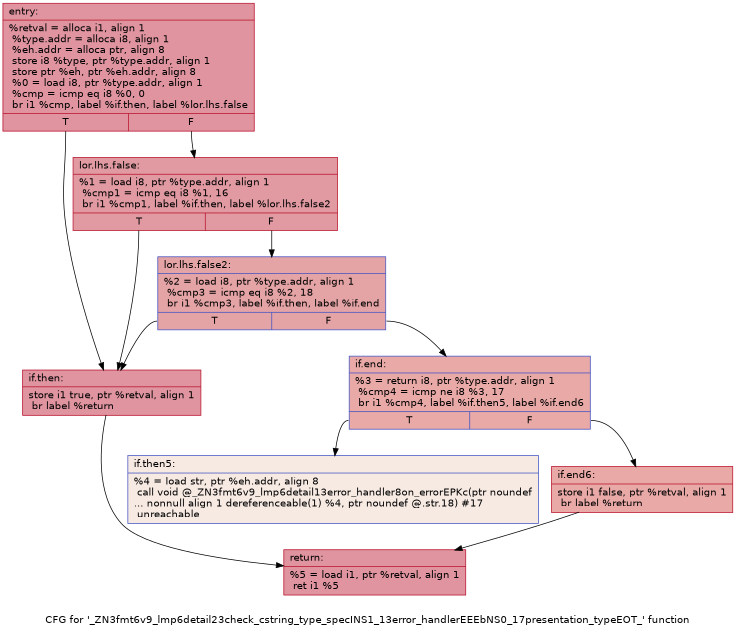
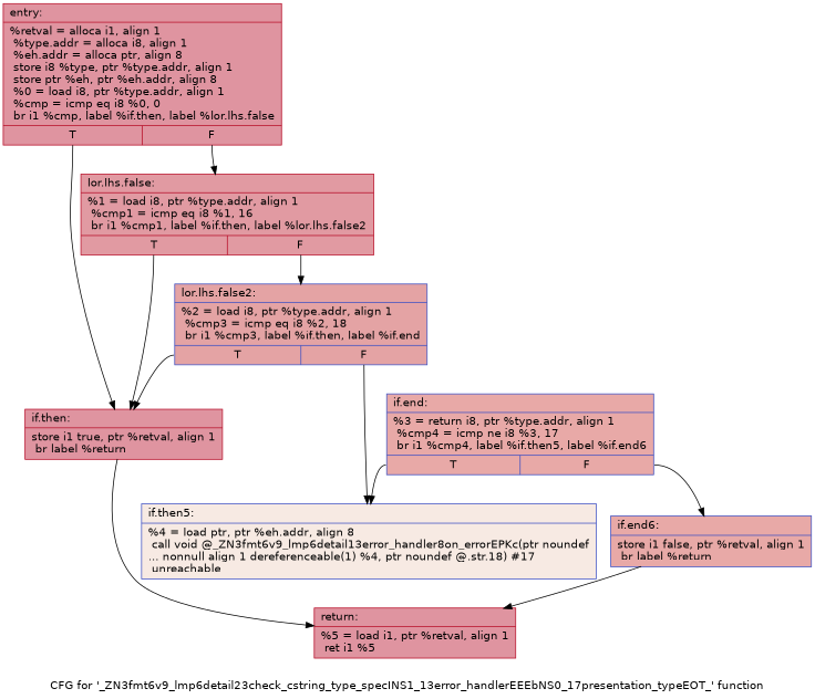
  digraph {
    fontname="DejaVu Sans"
    label="CFG for '_ZN3fmt6v9_lmp6detail23check_cstring_type_specINS1_13error_handlerEEEbNS0_17presentation_typeEOT_' function"
    node [color="#b70d28ff" fillcolor="#b70d2870" fontname="DejaVu Sans" shape=record style=filled]
    edge [fontname="DejaVu Sans" tailport=s0]
    n1 [label="{entry:\l|  %retval = alloca i1, align 1\l  %type.addr = alloca i8, align 1\l  %eh.addr = alloca ptr, align 8\l  store i8 %type, ptr %type.addr, align 1\l  store ptr %eh, ptr %eh.addr, align 8\l  %0 = load i8, ptr %type.addr, align 1\l  %cmp = icmp eq i8 %0, 0\l  br i1 %cmp, label %if.then, label %lor.lhs.false\l|{<s0>T|<s1>F}}"]
    n2 [label="{if.then:\l|  store i1 true, ptr %retval, align 1\l  br label %return\l}"]
    n3 [fillcolor="#bb1b2c70" label="{lor.lhs.false:\l|  %1 = load i8, ptr %type.addr, align 1\l  %cmp1 = icmp eq i8 %1, 16\l  br i1 %cmp1, label %if.then, label %lor.lhs.false2\l|{<s0>T|<s1>F}}"]
    n4 [label="{return:\l|  %5 = load i1, ptr %retval, align 1\l  ret i1 %5\l}"]
    n5 [color="#3d50c3ff" fillcolor="#c32e3170" label="{lor.lhs.false2:\l|  %2 = load i8, ptr %type.addr, align 1\l  %cmp3 = icmp eq i8 %2, 18\l  br i1 %cmp3, label %if.then, label %if.end\l|{<s0>T|<s1>F}}"]
    n6 [color="#3d50c3ff" fillcolor="#ca3b3770" label="{if.end:\l|  %3 = return i8, ptr %type.addr, align 1\l  %cmp4 = icmp ne i8 %3, 17\l  br i1 %cmp4, label %if.then5, label %if.end6\l|{<s0>T|<s1>F}}"]
-   n7 [color="#3d50c3ff" fillcolor="#eed0c070" label="{if.then5:\l|  %4 = load str, ptr %eh.addr, align 8\l  call void @_ZN3fmt6v9_lmp6detail13error_handler8on_errorEPKc(ptr noundef\l... nonnull align 1 dereferenceable(1) %4, ptr noundef @.str.18) #17\l  unreachable\l}"]
-   n8 [fillcolor="#ca3b3770" label="{if.end6:\l|  store i1 false, ptr %retval, align 1\l  br label %return\l}"]
+   n7 [color="#3d50c3ff" fillcolor="#eed0c070" label="{if.then5:\l|  %4 = load ptr, ptr %eh.addr, align 8\l  call void @_ZN3fmt6v9_lmp6detail13error_handler8on_errorEPKc(ptr noundef\l... nonnull align 1 dereferenceable(1) %4, ptr noundef @.str.18) #17\l  unreachable\l}"]
+   n8 [color="#3d50c3ff" fillcolor="#ca3b3770" label="{if.end6:\l|  store i1 false, ptr %retval, align 1\l  br label %return\l}"]
    n1 -> n2
    n1 -> n3 [tailport=s1]
    n2 -> n4
    n3 -> n2
    n3 -> n5 [tailport=s1]
    n5 -> n2
-   n5 -> n6 [tailport=s1]
+   n5 -> n7 [tailport=s1]
    n6 -> n7
    n6 -> n8 [tailport=s1]
    n8 -> n4
  }
